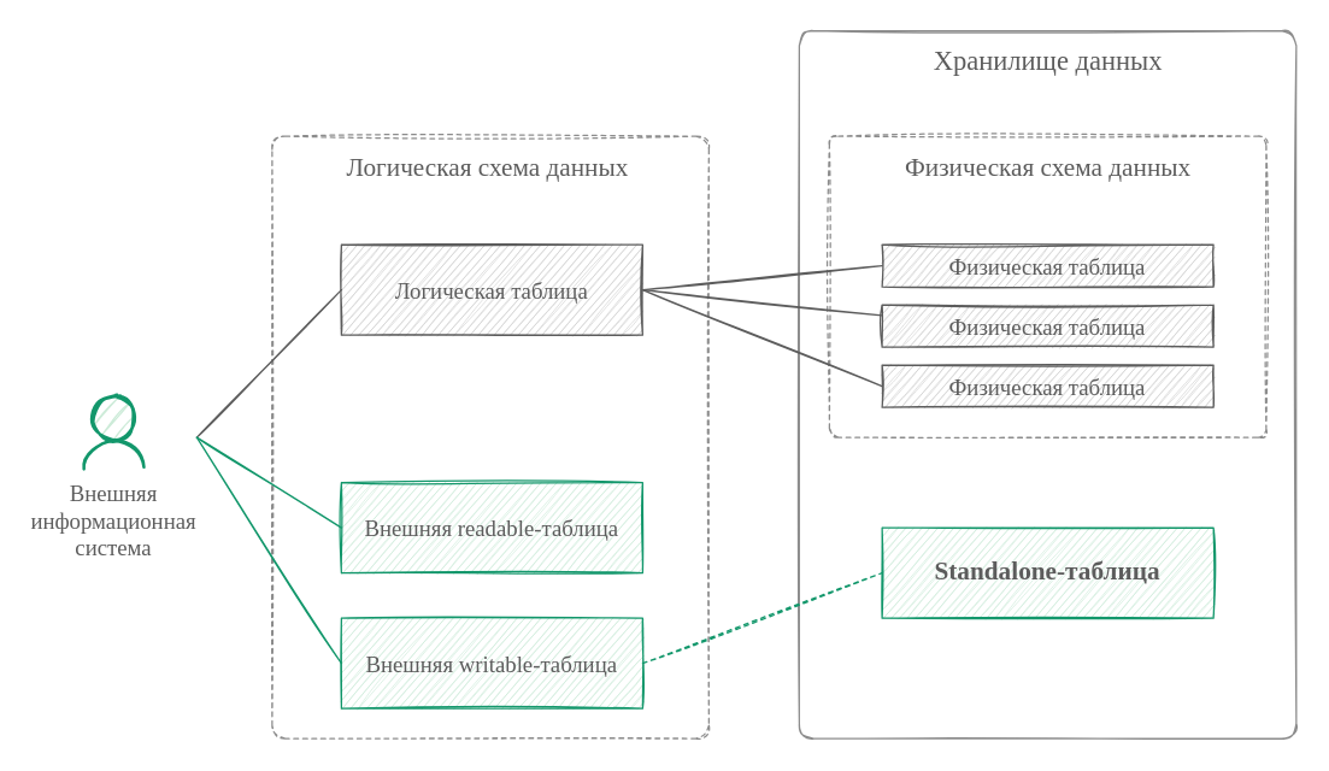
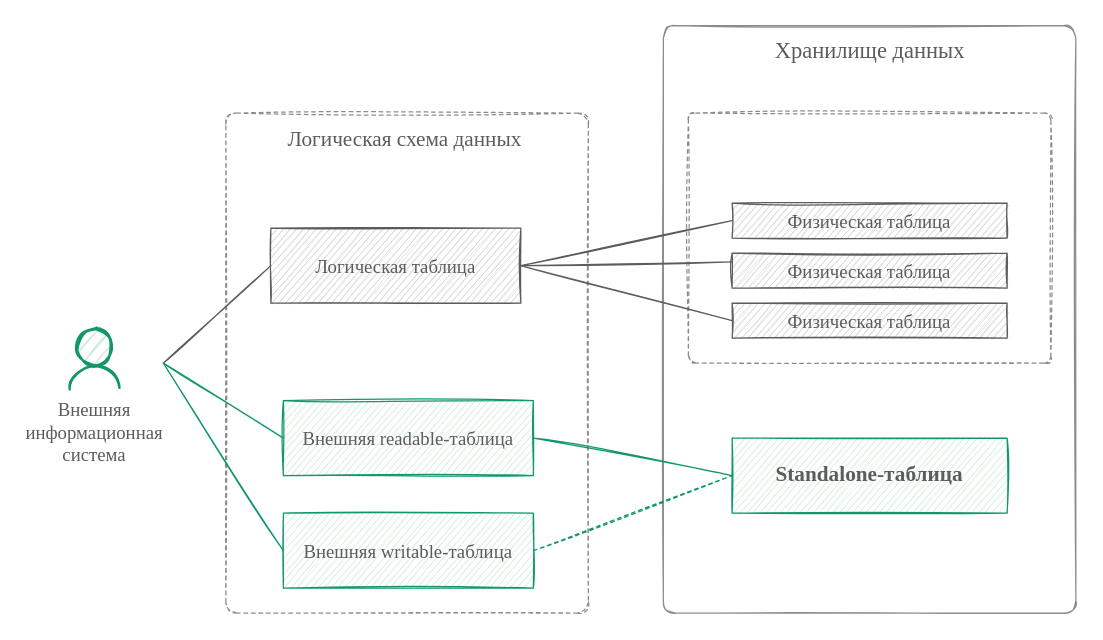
  <mxCell id="0" />
  <mxCell id="1" parent="0" />
  <mxCell id="2" value="" style="rounded=1;whiteSpace=wrap;html=1;fillColor=none;arcSize=3;strokeColor=#5C5C5C;dashed=1;shadow=0;sketch=1;opacity=70;" parent="1" vertex="1"><mxGeometry x="550" y="90" width="290" height="200" as="geometry" /></mxCell>
  <mxCell id="3" value="" style="rounded=1;whiteSpace=wrap;html=1;fillColor=none;arcSize=3;strokeColor=#5C5C5C;shadow=0;sketch=1;opacity=70;" parent="1" vertex="1"><mxGeometry x="530" y="20" width="330" height="470" as="geometry" /></mxCell>
  <mxCell id="4" value="" style="rounded=1;whiteSpace=wrap;html=1;fillColor=none;arcSize=3;strokeColor=#5C5C5C;dashed=1;shadow=0;sketch=1;opacity=70;" parent="1" vertex="1"><mxGeometry x="180" y="90" width="290" height="400" as="geometry" /></mxCell>
- <mxCell id="5" value="&lt;font color=&quot;#5c5c5c&quot; style=&quot;font-size: 15px&quot;&gt;&lt;span style=&quot;font-size: 15px&quot;&gt;Логическая&amp;nbsp;таблица&lt;/span&gt;&lt;/font&gt;" style="rounded=0;whiteSpace=wrap;html=1;fontStyle=0;sketch=1;fontFamily=Comic Sans MS;strokeColor=#5C5C5C;fillColor=#CFCFCF;fontSize=15;" parent="1" vertex="1"><mxGeometry x="226" y="162" width="200" height="60" as="geometry" /></mxCell>
+ <mxCell id="5" value="&lt;font color=&quot;#5c5c5c&quot; style=&quot;font-size: 15px&quot;&gt;&lt;span style=&quot;font-size: 15px&quot;&gt;Логическая&amp;nbsp;таблица&lt;/span&gt;&lt;/font&gt;" style="rounded=0;whiteSpace=wrap;html=1;fontStyle=0;sketch=1;fontFamily=Comic Sans MS;strokeColor=#5C5C5C;fillColor=#CFCFCF;fontSize=15;" parent="1" vertex="1"><mxGeometry x="216" y="182" width="200" height="60" as="geometry" /></mxCell>
  <mxCell id="6" value="&lt;font color=&quot;#5c5c5c&quot; style=&quot;font-size: 15px;&quot;&gt;&lt;span style=&quot;font-size: 15px;&quot;&gt;Физическая таблица&lt;/span&gt;&lt;/font&gt;" style="rounded=0;whiteSpace=wrap;html=1;fontStyle=0;sketch=1;fontFamily=Comic Sans MS;strokeColor=#5C5C5C;fillColor=#CFCFCF;fontSize=15;" parent="1" vertex="1"><mxGeometry x="585" y="162" width="220" height="28" as="geometry" /></mxCell>
  <mxCell id="7" value="" style="group;fontStyle=1;fontFamily=Comic Sans MS;sketch=1;" parent="1" vertex="1" connectable="0"><mxGeometry x="55" y="262" width="40" height="70" as="geometry" /></mxCell>
  <mxCell id="8" value="" style="ellipse;whiteSpace=wrap;html=1;rounded=0;strokeWidth=2;sketch=1;fontFamily=Comic Sans MS;strokeColor=#12976B;fillColor=#CCEBD8;" parent="7" vertex="1"><mxGeometry x="5" width="30" height="30" as="geometry" /></mxCell>
  <mxCell id="9" value="" style="verticalLabelPosition=bottom;verticalAlign=top;html=1;shape=mxgraph.basic.arc;startAngle=0.758;endAngle=0.232;rounded=0;strokeWidth=2;sketch=1;fontFamily=Comic Sans MS;strokeColor=#12976B;" parent="7" vertex="1"><mxGeometry y="30" width="40" height="40" as="geometry" /></mxCell>
  <mxCell id="10" value="&lt;font color=&quot;#5c5c5c&quot; style=&quot;font-size: 15px;&quot;&gt;&lt;span style=&quot;font-size: 15px;&quot;&gt;Внешняя информационная система&lt;/span&gt;&lt;/font&gt;" style="text;whiteSpace=wrap;html=1;fontStyle=0;align=center;fontFamily=Comic Sans MS;sketch=1;fontSize=15;" parent="1" vertex="1"><mxGeometry x="20" y="312" width="110" height="49" as="geometry" /></mxCell>
  <mxCell id="11" value="" style="endArrow=none;html=1;shadow=0;fontFamily=Comic Sans MS;fontSize=11;sketch=1;strokeColor=#5C5C5C;entryX=0;entryY=0.5;entryDx=0;entryDy=0;exitX=1;exitY=0.5;exitDx=0;exitDy=0;startArrow=none;startFill=0;endFill=0;" parent="1" source="5" target="6" edge="1"><mxGeometry width="50" height="50" relative="1" as="geometry"><mxPoint x="536" y="200" as="sourcePoint" /><mxPoint x="296" y="210" as="targetPoint" /></mxGeometry></mxCell>
  <mxCell id="12" value="&lt;font color=&quot;#5c5c5c&quot; face=&quot;Comic Sans MS&quot; style=&quot;font-size: 17px;&quot;&gt;&lt;span style=&quot;font-size: 17px;&quot;&gt;Логическая схема данных&amp;nbsp;&lt;/span&gt;&lt;/font&gt;" style="text;html=1;strokeColor=none;fillColor=none;align=center;verticalAlign=middle;whiteSpace=wrap;rounded=0;fontSize=17;fontStyle=0" parent="1" vertex="1"><mxGeometry x="184.75" y="102" width="280.5" height="20" as="geometry" /></mxCell>
  <mxCell id="13" value="&lt;font color=&quot;#5c5c5c&quot; face=&quot;Comic Sans MS&quot; size=&quot;1&quot;&gt;&lt;span style=&quot;font-size: 18px&quot;&gt;Хранилище данных&lt;/span&gt;&lt;/font&gt;" style="text;html=1;strokeColor=none;fillColor=none;align=center;verticalAlign=middle;whiteSpace=wrap;rounded=0;fontStyle=0" parent="1" vertex="1"><mxGeometry x="581.5" y="30" width="227" height="20" as="geometry" /></mxCell>
  <mxCell id="14" value="&lt;span style=&quot;color: rgb(92, 92, 92); font-size: 15px;&quot;&gt;Внешняя writable-таблица&lt;/span&gt;" style="rounded=0;whiteSpace=wrap;html=1;fontStyle=0;sketch=1;fontFamily=Comic Sans MS;strokeColor=#12976B;fillColor=#CCEBD8;fontSize=15;" parent="1" vertex="1"><mxGeometry x="226" y="410" width="200" height="60" as="geometry" /></mxCell>
  <mxCell id="15" value="&lt;font color=&quot;#5c5c5c&quot; style=&quot;font-size: 15px;&quot;&gt;&lt;span style=&quot;font-size: 15px;&quot;&gt;Внешняя readable-таблица&lt;/span&gt;&lt;/font&gt;" style="rounded=0;whiteSpace=wrap;html=1;fontStyle=0;sketch=1;fontFamily=Comic Sans MS;strokeColor=#12976B;fillColor=#CCEBD8;fontSize=15;" parent="1" vertex="1"><mxGeometry x="226" y="320" width="200" height="60" as="geometry" /></mxCell>
  <mxCell id="16" value="" style="endArrow=none;html=1;shadow=0;fontFamily=Comic Sans MS;fontSize=11;sketch=1;strokeColor=#5C5C5C;entryX=0;entryY=0.25;entryDx=0;entryDy=0;exitX=1;exitY=0.5;exitDx=0;exitDy=0;startArrow=none;startFill=0;endFill=0;" parent="1" source="5" target="24" edge="1"><mxGeometry width="50" height="50" relative="1" as="geometry"><mxPoint x="426" y="281" as="sourcePoint" /><mxPoint x="558" y="246.5" as="targetPoint" /></mxGeometry></mxCell>
  <mxCell id="17" value="&lt;font color=&quot;#5c5c5c&quot; style=&quot;font-size: 17px;&quot;&gt;&lt;span style=&quot;font-size: 17px;&quot;&gt;&lt;b style=&quot;font-size: 17px;&quot;&gt;Standalone-таблица&lt;/b&gt;&lt;/span&gt;&lt;/font&gt;" style="rounded=0;whiteSpace=wrap;html=1;fontStyle=0;sketch=1;fontFamily=Comic Sans MS;strokeColor=#12976B;fillColor=#CCEBD8;fontSize=17;" parent="1" vertex="1"><mxGeometry x="585" y="350" width="220" height="60" as="geometry" /></mxCell>
+ <mxCell id="18" value="" style="endArrow=none;html=1;shadow=0;fontFamily=Comic Sans MS;fontSize=11;sketch=1;strokeColor=#12976B;entryX=0;entryY=0.5;entryDx=0;entryDy=0;exitX=1;exitY=0.5;exitDx=0;exitDy=0;startArrow=none;startFill=0;endFill=0;" parent="1" source="15" target="17" edge="1"><mxGeometry width="50" height="50" relative="1" as="geometry"><mxPoint x="436" y="291" as="sourcePoint" /><mxPoint x="548" y="371" as="targetPoint" /></mxGeometry></mxCell>
  <mxCell id="19" value="" style="endArrow=none;html=1;shadow=0;fontFamily=Comic Sans MS;fontSize=11;sketch=1;strokeColor=#12976B;exitX=1;exitY=0.5;exitDx=0;exitDy=0;startArrow=none;startFill=0;endFill=0;entryX=0;entryY=0.5;entryDx=0;entryDy=0;dashed=1;" parent="1" source="14" target="17" edge="1"><mxGeometry width="50" height="50" relative="1" as="geometry"><mxPoint x="436" y="381" as="sourcePoint" /><mxPoint x="558" y="381" as="targetPoint" /></mxGeometry></mxCell>
  <mxCell id="20" style="edgeStyle=orthogonalEdgeStyle;rounded=0;orthogonalLoop=1;jettySize=auto;html=1;exitX=0.5;exitY=1;exitDx=0;exitDy=0;startArrow=none;startFill=0;" parent="1" source="13" target="13" edge="1"><mxGeometry relative="1" as="geometry" /></mxCell>
  <mxCell id="21" value="" style="endArrow=none;html=1;shadow=0;fontFamily=Comic Sans MS;fontSize=11;sketch=1;strokeColor=#5C5C5C;entryX=0;entryY=0.5;entryDx=0;entryDy=0;startArrow=none;startFill=0;endFill=0;" parent="1" target="5" edge="1"><mxGeometry width="50" height="50" relative="1" as="geometry"><mxPoint x="130" y="290" as="sourcePoint" /><mxPoint x="558" y="246.5" as="targetPoint" /></mxGeometry></mxCell>
  <mxCell id="22" value="" style="endArrow=none;html=1;shadow=0;fontFamily=Comic Sans MS;fontSize=11;sketch=1;strokeColor=#12976B;entryX=0;entryY=0.5;entryDx=0;entryDy=0;startArrow=none;startFill=0;endFill=0;" parent="1" target="15" edge="1"><mxGeometry width="50" height="50" relative="1" as="geometry"><mxPoint x="130" y="290" as="sourcePoint" /><mxPoint x="578" y="266.5" as="targetPoint" /></mxGeometry></mxCell>
  <mxCell id="23" value="" style="endArrow=none;html=1;shadow=0;fontFamily=Comic Sans MS;fontSize=11;sketch=1;strokeColor=#12976B;exitX=0;exitY=0.5;exitDx=0;exitDy=0;startArrow=none;startFill=0;endFill=0;" parent="1" source="14" edge="1"><mxGeometry width="50" height="50" relative="1" as="geometry"><mxPoint x="466" y="321" as="sourcePoint" /><mxPoint x="130" y="290" as="targetPoint" /></mxGeometry></mxCell>
  <mxCell id="24" value="&lt;font color=&quot;#5c5c5c&quot; style=&quot;font-size: 15px;&quot;&gt;&lt;span style=&quot;font-size: 15px;&quot;&gt;Физическая таблица&lt;/span&gt;&lt;/font&gt;" style="rounded=0;whiteSpace=wrap;html=1;fontStyle=0;sketch=1;fontFamily=Comic Sans MS;strokeColor=#5C5C5C;fillColor=#CFCFCF;fontSize=15;" parent="1" vertex="1"><mxGeometry x="585" y="202" width="220" height="28" as="geometry" /></mxCell>
  <mxCell id="25" value="&lt;font color=&quot;#5c5c5c&quot; style=&quot;font-size: 15px;&quot;&gt;&lt;span style=&quot;font-size: 15px;&quot;&gt;Физическая таблица&lt;/span&gt;&lt;/font&gt;" style="rounded=0;whiteSpace=wrap;html=1;fontStyle=0;sketch=1;fontFamily=Comic Sans MS;strokeColor=#5C5C5C;fillColor=#CFCFCF;fontSize=15;" parent="1" vertex="1"><mxGeometry x="585" y="242" width="220" height="28" as="geometry" /></mxCell>
  <mxCell id="26" value="" style="endArrow=none;html=1;shadow=0;fontFamily=Comic Sans MS;fontSize=11;sketch=1;strokeColor=#5C5C5C;entryX=0;entryY=0.5;entryDx=0;entryDy=0;startArrow=none;startFill=0;endFill=0;exitX=1;exitY=0.5;exitDx=0;exitDy=0;" parent="1" source="5" target="25" edge="1"><mxGeometry width="50" height="50" relative="1" as="geometry"><mxPoint x="430" y="190" as="sourcePoint" /><mxPoint x="558" y="219" as="targetPoint" /></mxGeometry></mxCell>
- <mxCell id="27" value="&lt;font color=&quot;#5c5c5c&quot; face=&quot;Comic Sans MS&quot; style=&quot;font-size: 17px;&quot;&gt;&lt;span style=&quot;font-size: 17px;&quot;&gt;Физическая схема данных&lt;/span&gt;&lt;/font&gt;" style="text;html=1;strokeColor=none;fillColor=none;align=center;verticalAlign=middle;whiteSpace=wrap;rounded=0;fontSize=17;fontStyle=0" parent="1" vertex="1"><mxGeometry x="559.75" y="102" width="270.5" height="20" as="geometry" /></mxCell>
